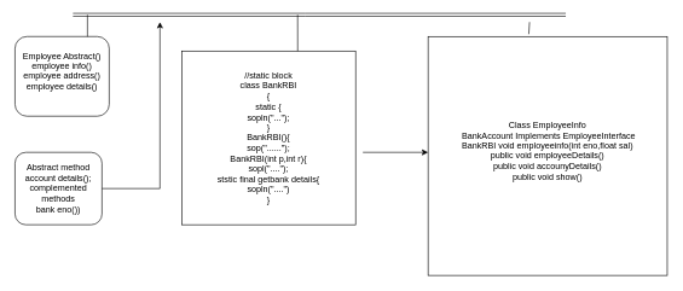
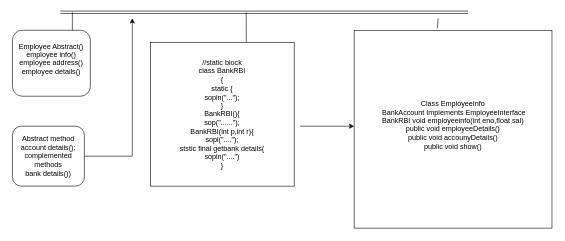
  <mxCell id="0" />
  <mxCell id="1" parent="0" />
  <mxCell id="2" value="Employee Abstract()&lt;div&gt;employee info()&lt;/div&gt;&lt;div&gt;employee address()&lt;/div&gt;&lt;div&gt;employee details()&lt;br&gt;&lt;div&gt;&lt;br&gt;&lt;/div&gt;&lt;/div&gt;" style="rounded=1;whiteSpace=wrap;html=1;align=center;" parent="1" vertex="1"><mxGeometry x="20" y="50" width="130" height="110" as="geometry" /></mxCell>
- <mxCell id="3" value="Abstract method&lt;div&gt;account details();&lt;/div&gt;&lt;div&gt;complemented methods&lt;/div&gt;&lt;div&gt;bank eno())&lt;/div&gt;" style="rounded=1;whiteSpace=wrap;html=1;" parent="1" vertex="1"><mxGeometry x="20" y="210" width="120" height="100" as="geometry" /></mxCell>
+ <mxCell id="3" value="Abstract method&lt;div&gt;account details();&lt;/div&gt;&lt;div&gt;complemented methods&lt;/div&gt;&lt;div&gt;bank details())&lt;/div&gt;" style="rounded=1;whiteSpace=wrap;html=1;" parent="1" vertex="1"><mxGeometry x="20" y="210" width="120" height="100" as="geometry" /></mxCell>
  <mxCell id="4" value="//static block&lt;div&gt;class BankRBI&lt;/div&gt;&lt;div&gt;{&lt;/div&gt;&lt;div&gt;static {&lt;/div&gt;&lt;div&gt;sopln(&quot;...&quot;);&lt;/div&gt;&lt;div&gt;}&lt;/div&gt;&lt;div&gt;BankRBI(){&lt;br&gt;sop(&quot;......&quot;);&lt;/div&gt;&lt;div&gt;BankRBI(int p,int r){&lt;/div&gt;&lt;div&gt;sopl(&quot;....&quot;);&lt;/div&gt;&lt;div&gt;ststic final getbank details{&lt;/div&gt;&lt;div&gt;sopln(&quot;....&quot;)&lt;/div&gt;&lt;div&gt;}&lt;/div&gt;" style="whiteSpace=wrap;html=1;aspect=fixed;" parent="1" vertex="1"><mxGeometry x="250" y="70" width="240" height="240" as="geometry" /></mxCell>
  <mxCell id="5" value="" style="shape=link;html=1;rounded=0;" parent="1" edge="1"><mxGeometry width="100" relative="1" as="geometry"><mxPoint x="100" y="20" as="sourcePoint" /><mxPoint x="420" y="20" as="targetPoint" /></mxGeometry></mxCell>
  <mxCell id="6" value="" style="endArrow=none;html=1;rounded=0;" parent="1" edge="1"><mxGeometry width="50" height="50" relative="1" as="geometry"><mxPoint x="120" y="50" as="sourcePoint" /><mxPoint x="120" y="20" as="targetPoint" /></mxGeometry></mxCell>
  <mxCell id="7" value="" style="endArrow=none;html=1;rounded=0;exitX=0.667;exitY=0;exitDx=0;exitDy=0;exitPerimeter=0;" parent="1" source="4" edge="1"><mxGeometry width="50" height="50" relative="1" as="geometry"><mxPoint x="360" y="70" as="sourcePoint" /><mxPoint x="410" y="20" as="targetPoint" /></mxGeometry></mxCell>
  <mxCell id="8" value="Class EmployeeInfo&lt;div&gt;&amp;nbsp;BankAccount Implements EmployeeInterface&lt;/div&gt;&lt;div&gt;BankRBI void employeeinfo(int eno,float sal)&lt;/div&gt;&lt;div&gt;public void employeeDetails()&lt;/div&gt;&lt;div&gt;public void accounyDetails()&lt;/div&gt;&lt;div&gt;public void show()&lt;/div&gt;&lt;div&gt;&lt;br&gt;&lt;/div&gt;" style="whiteSpace=wrap;html=1;aspect=fixed;" vertex="1" parent="1"><mxGeometry x="590" y="50" width="330" height="330" as="geometry" /></mxCell>
  <mxCell id="9" value="" style="shape=link;html=1;rounded=0;" edge="1" parent="1"><mxGeometry width="100" relative="1" as="geometry"><mxPoint x="420" y="20" as="sourcePoint" /><mxPoint x="780" y="20" as="targetPoint" /></mxGeometry></mxCell>
  <mxCell id="10" value="" style="endArrow=none;html=1;rounded=0;exitX=0.421;exitY=-0.01;exitDx=0;exitDy=0;exitPerimeter=0;" edge="1" parent="1" source="8"><mxGeometry width="50" height="50" relative="1" as="geometry"><mxPoint x="680" y="80" as="sourcePoint" /><mxPoint x="730" y="30" as="targetPoint" /></mxGeometry></mxCell>
  <mxCell id="11" value="" style="endArrow=classic;html=1;rounded=0;" edge="1" parent="1"><mxGeometry width="50" height="50" relative="1" as="geometry"><mxPoint x="220" y="260" as="sourcePoint" /><mxPoint x="220" y="30" as="targetPoint" /></mxGeometry></mxCell>
  <mxCell id="12" value="" style="endArrow=none;html=1;rounded=0;" edge="1" parent="1"><mxGeometry width="50" height="50" relative="1" as="geometry"><mxPoint x="140" y="260" as="sourcePoint" /><mxPoint x="220" y="260" as="targetPoint" /></mxGeometry></mxCell>
  <mxCell id="13" value="" style="endArrow=classic;html=1;rounded=0;" edge="1" parent="1"><mxGeometry width="50" height="50" relative="1" as="geometry"><mxPoint x="500" y="210" as="sourcePoint" /><mxPoint x="590" y="210" as="targetPoint" /></mxGeometry></mxCell>
